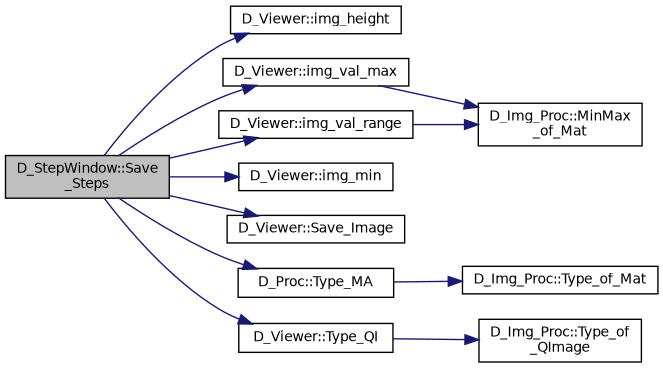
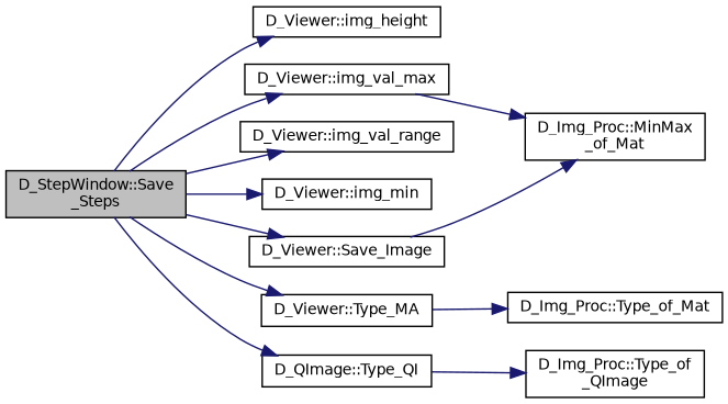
  digraph {
    rankdir=LR
    node [color=black fillcolor=white fontname=Helvetica fontsize=10 shape=record style=filled]
    edge [color=midnightblue fontname=Helvetica fontsize=10 labelfontname=Helvetica labelfontsize=10 style=solid]
    n1 [fillcolor=grey75 fontcolor=black height=0.2 label="D_StepWindow::Save\l_Steps" width=0.4]
    n2 [height=0.2 label="D_Viewer::img_height" width=0.4]
    n3 [height=0.2 label="D_Viewer::img_val_max" width=0.4]
    n4 [height=0.2 label="D_Viewer::img_val_range" width=0.4]
    n5 [height=0.2 label="D_Viewer::img_min" width=0.4]
    n6 [height=0.2 label="D_Viewer::Save_Image" width=0.4]
-   n7 [height=0.2 label="D_Proc::Type_MA" width=0.4]
-   n8 [height=0.2 label="D_Viewer::Type_QI" width=0.4]
+   n7 [height=0.2 label="D_Viewer::Type_MA" width=0.4]
+   n8 [height=0.2 label="D_QImage::Type_QI" width=0.4]
    n9 [height=0.2 label="D_Img_Proc::MinMax\l_of_Mat" width=0.4]
    n10 [height=0.2 label="D_Img_Proc::Type_of_Mat" width=0.4]
    n11 [height=0.2 label="D_Img_Proc::Type_of\l_QImage" width=0.4]
    n1 -> n2
    n1 -> n3
    n1 -> n4
    n1 -> n5
    n1 -> n6
    n1 -> n7
    n1 -> n8
    n3 -> n9
-   n4 -> n9
+   n6 -> n9
    n7 -> n10
    n8 -> n11
  }
